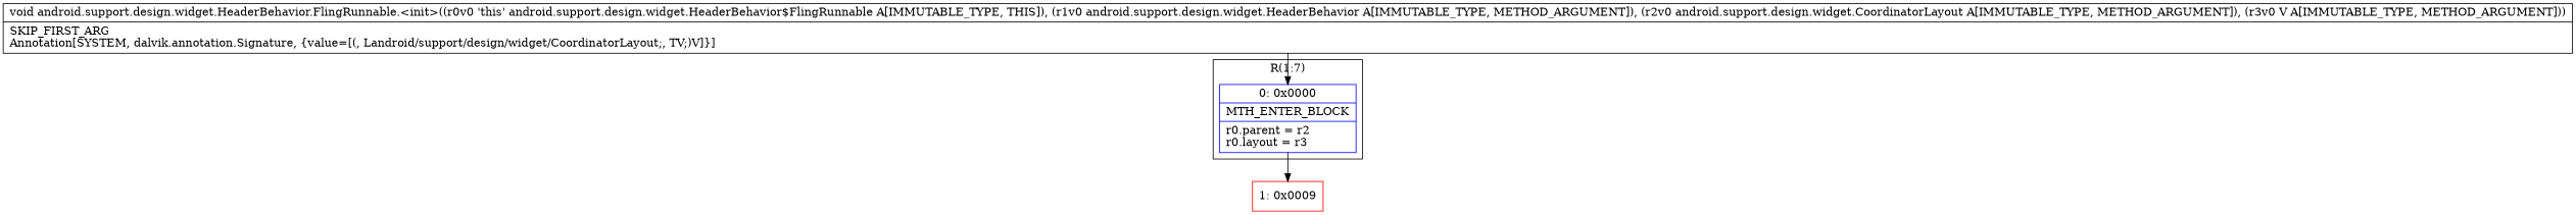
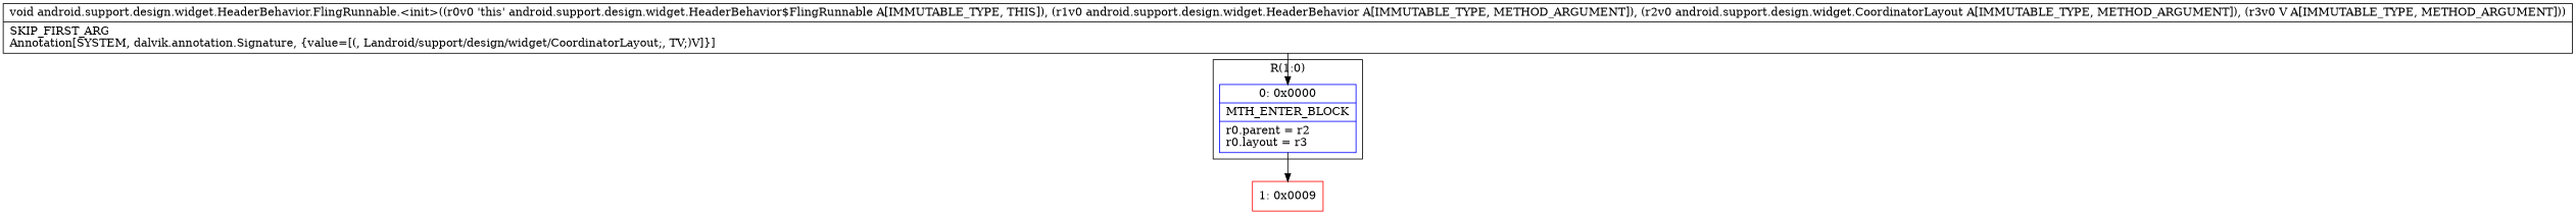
  digraph {
    node [shape=record]
    n1 [color=blue label="{0\:\ 0x0000|MTH_ENTER_BLOCK\l|r0.parent = r2\lr0.layout = r3\l}"]
    n2 [color=red label="{1\:\ 0x0009}"]
    n3 [label="{void android.support.design.widget.HeaderBehavior.FlingRunnable.\<init\>((r0v0 'this' android.support.design.widget.HeaderBehavior$FlingRunnable A[IMMUTABLE_TYPE, THIS]), (r1v0 android.support.design.widget.HeaderBehavior A[IMMUTABLE_TYPE, METHOD_ARGUMENT]), (r2v0 android.support.design.widget.CoordinatorLayout A[IMMUTABLE_TYPE, METHOD_ARGUMENT]), (r3v0 V A[IMMUTABLE_TYPE, METHOD_ARGUMENT]))  | SKIP_FIRST_ARG\lAnnotation[SYSTEM, dalvik.annotation.Signature, \{value=[(, Landroid\/support\/design\/widget\/CoordinatorLayout;, TV;)V]\}]\l}"]
    subgraph cluster_1 {
-     label="R(1:7)"
+     label="R(1:0)"
      n1
    }
    n1 -> n2
    n3 -> n1
  }
